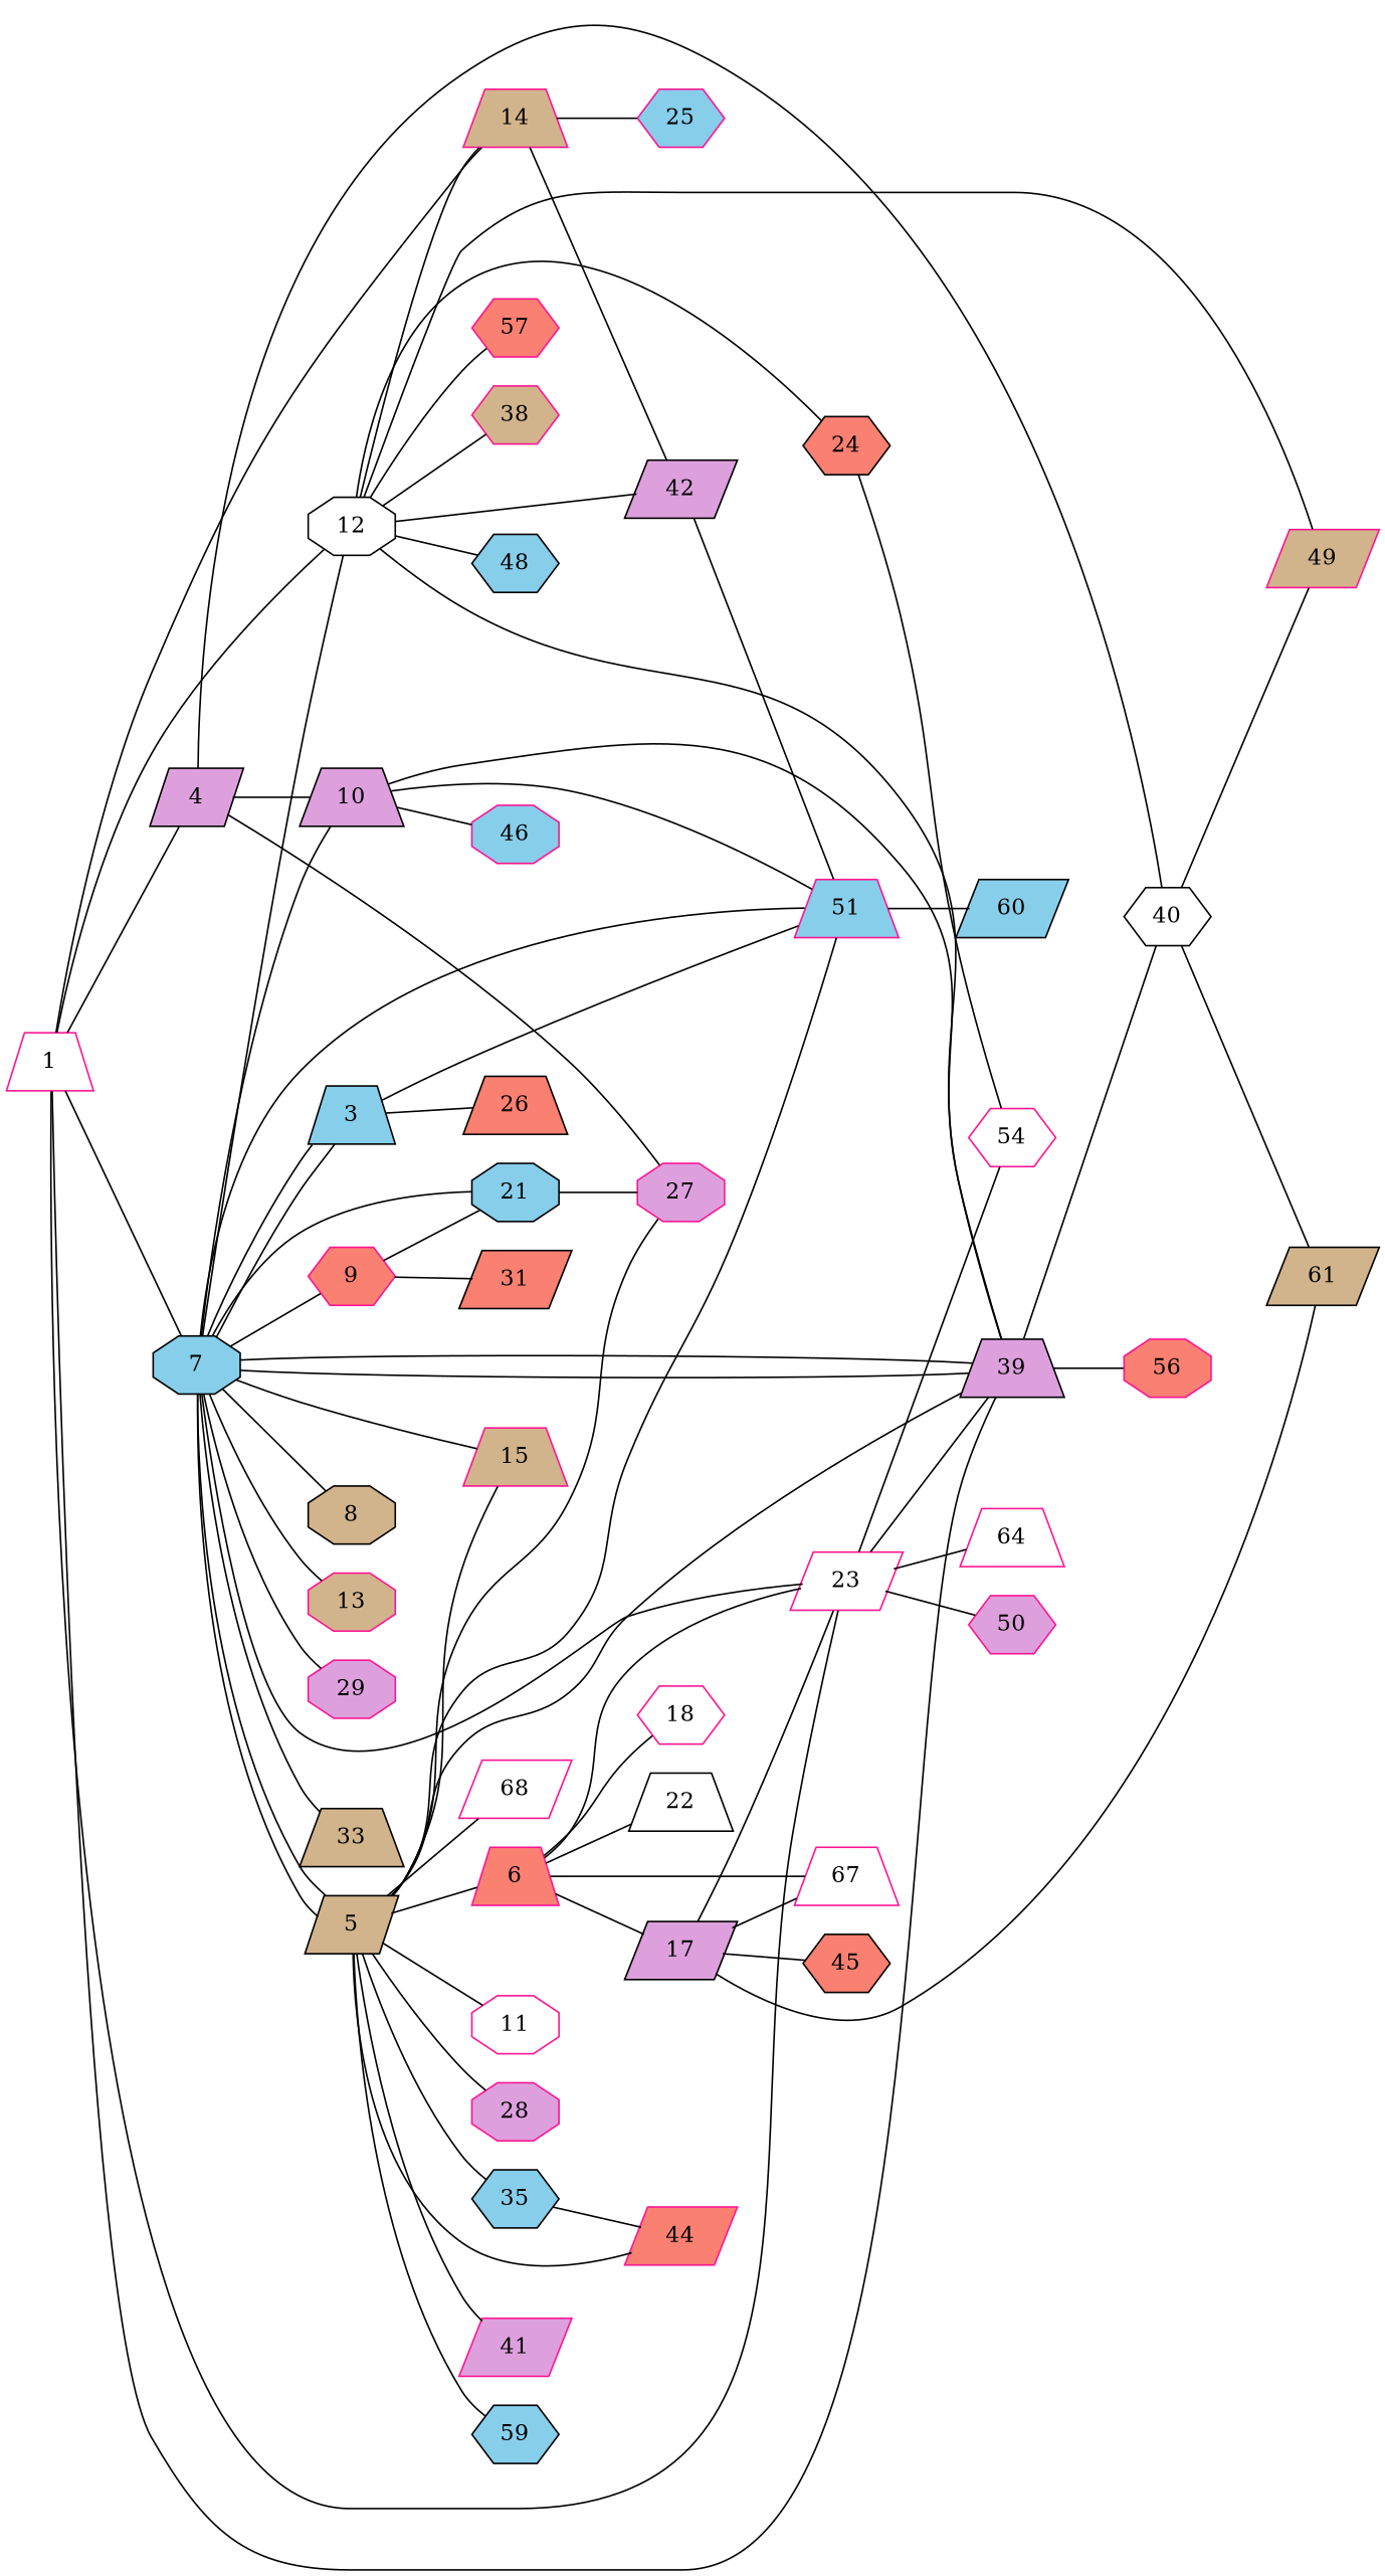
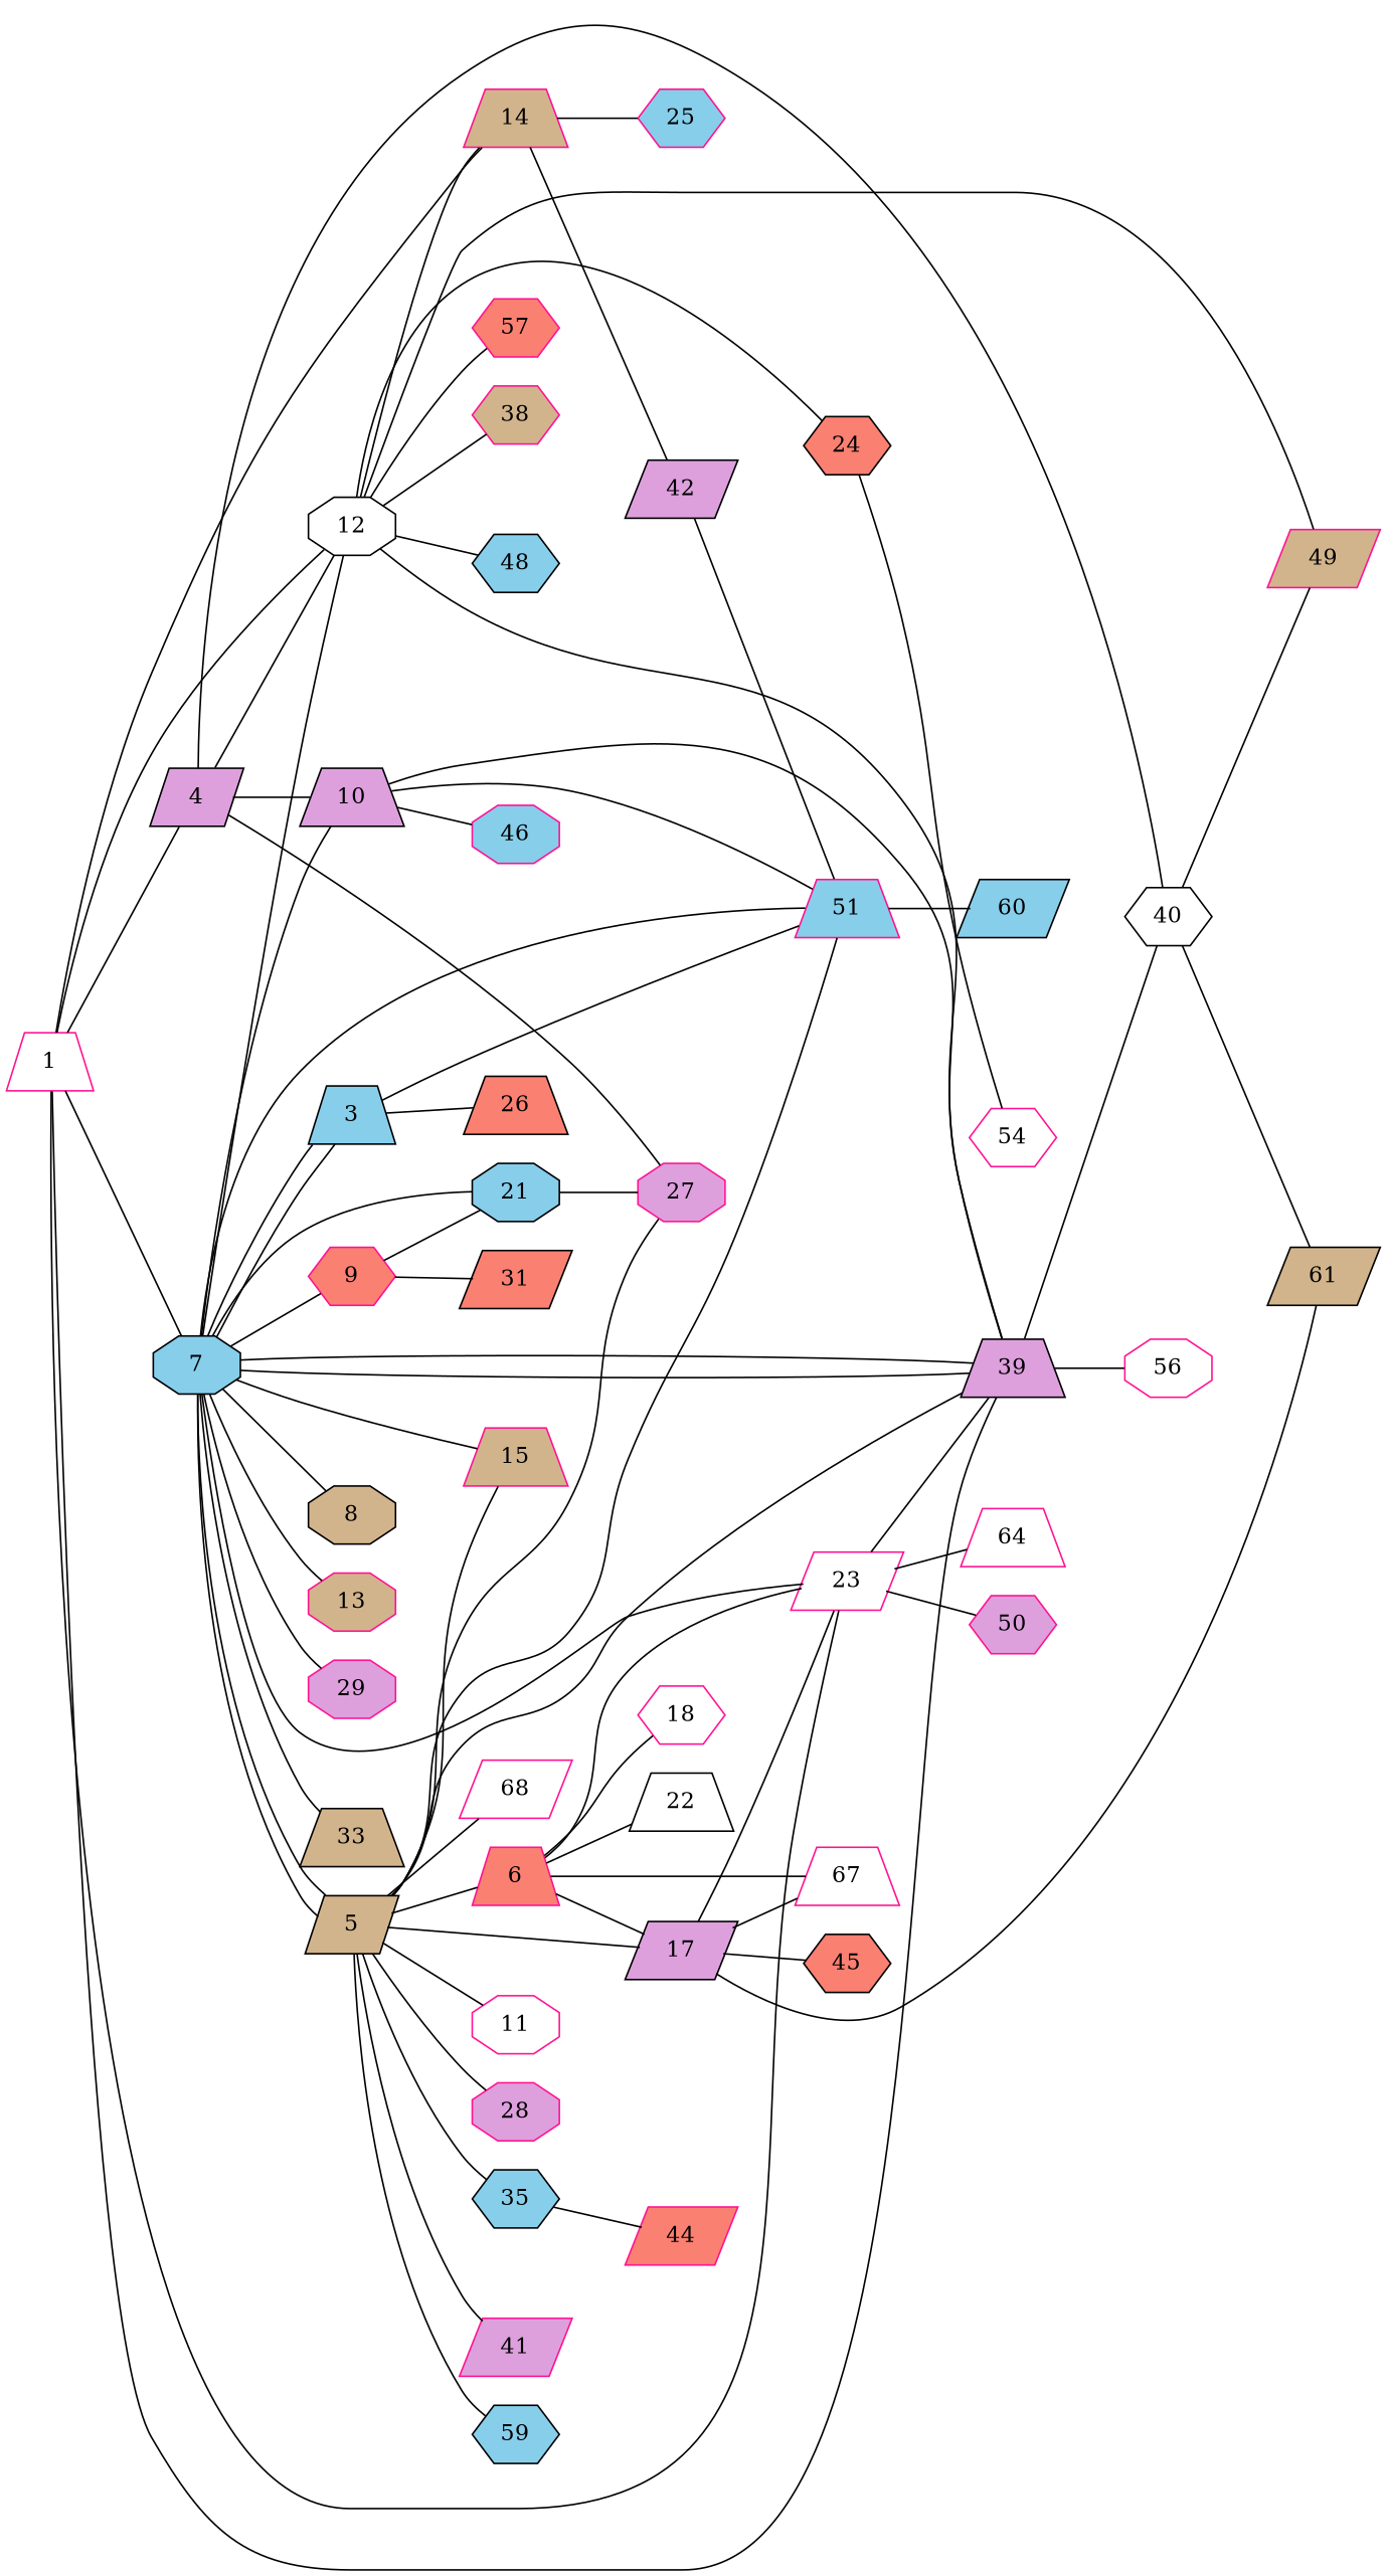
  graph {
    rankdir=LR
    node [color=deeppink fillcolor=white shape=trapezium style=filled]
    1 [super="+16"]
    n2 [color=black fillcolor=skyblue label=7 shape=octagon super="+36"]
    4 [color=black fillcolor=plum shape=parallelogram super="+32"]
    12 [color=black shape=octagon super="+34"]
    14 [fillcolor=tan]
    23 [shape=parallelogram super="+47"]
    39 [color=black fillcolor=plum super="+43"]
    3 [color=black fillcolor=skyblue super="+20"]
    5 [color=black fillcolor=tan shape=parallelogram super="+7"]
    8 [color=black fillcolor=tan shape=octagon]
    9 [fillcolor=salmon shape=hexagon super="+19"]
    10 [color=black fillcolor=plum super="+30"]
    13 [fillcolor=tan shape=octagon]
    15 [fillcolor=tan super="+55"]
    21 [color=black fillcolor=skyblue shape=octagon]
    29 [fillcolor=plum shape=octagon]
    33 [color=black fillcolor=tan]
    51 [fillcolor=skyblue super="+65"]
    27 [fillcolor=plum shape=octagon]
    40 [color=black shape=hexagon]
    6 [fillcolor=salmon super="+58"]
    17 [color=black fillcolor=plum shape=parallelogram super="+37"]
    18 [shape=hexagon]
    22 [color=black]
    67
    24 [color=black fillcolor=salmon shape=hexagon]
    38 [fillcolor=tan shape=hexagon]
    48 [color=black fillcolor=skyblue shape=hexagon]
    49 [fillcolor=tan shape=parallelogram super="+53"]
    57 [fillcolor=salmon shape=hexagon]
    25 [fillcolor=skyblue shape=hexagon]
    42 [color=black fillcolor=plum shape=parallelogram]
    50 [fillcolor=plum shape=hexagon]
    54 [shape=hexagon super="+66"]
    64
-   56 [fillcolor=salmon shape=octagon]
+   56 [shape=octagon]
    26 [color=black fillcolor=salmon]
    11 [shape=octagon super="+52"]
    28 [fillcolor=plum shape=octagon super="+62"]
    35 [color=black fillcolor=skyblue shape=hexagon]
    41 [fillcolor=plum shape=parallelogram]
    44 [fillcolor=salmon shape=parallelogram]
    59 [color=black fillcolor=skyblue shape=hexagon]
    68 [shape=parallelogram]
    31 [color=black fillcolor=salmon shape=parallelogram]
    46 [fillcolor=skyblue shape=octagon]
    60 [color=black fillcolor=skyblue shape=parallelogram]
    61 [color=black fillcolor=tan shape=parallelogram]
    45 [color=black fillcolor=salmon shape=hexagon]
    1 -- n2
    1 -- 4
    1 -- 12
    1 -- 14
    1 -- 23
    1 -- 39
    n2 -- 12 [weight=2]
    n2 -- 23
    n2 -- 39 [weight=2]
    n2 -- 39
    n2 -- 3
    n2 -- 3
    n2 -- 5 [weight=2]
    n2 -- 5
    n2 -- 8
    n2 -- 9
    n2 -- 10
    n2 -- 13
    n2 -- 15 [weight=2]
    n2 -- 21
    n2 -- 29
    n2 -- 33
    n2 -- 51
-   42 -- 12
+   4 -- 12
    4 -- 10
    4 -- 27
    4 -- 40
    12 -- 14
    12 -- 39
    12 -- 24
    12 -- 38
    12 -- 48
    12 -- 49
    12 -- 57
    14 -- 25
    14 -- 42
    23 -- 39
    23 -- 50
-   23 -- 54
    23 -- 64
    39 -- 40
    39 -- 56
    3 -- 51
    3 -- 26
    5 -- 39
    5 -- 15
    5 -- 51
    5 -- 27
    5 -- 6
    5 -- 11
    5 -- 28
    5 -- 35
    5 -- 41
-   5 -- 44
+   5 -- 17
    5 -- 59
    5 -- 68
    9 -- 21
    9 -- 31
    10 -- 39
    10 -- 51
    10 -- 46
    21 -- 27
    51 -- 60
    40 -- 49
    40 -- 61
    6 -- 23
    6 -- 17
    6 -- 18
    6 -- 22
    6 -- 67
    17 -- 23
    17 -- 67
    17 -- 61
    17 -- 45
    24 -- 54
    42 -- 51
    35 -- 44
  }
